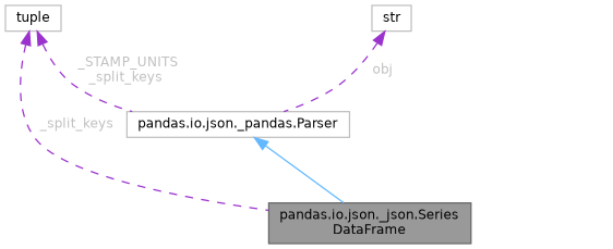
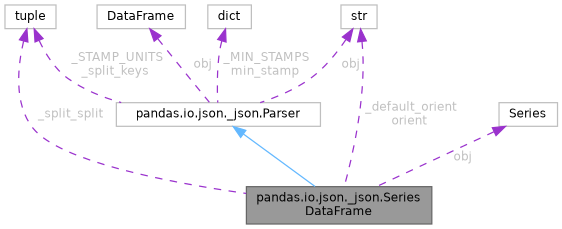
  digraph {
    node [color=grey75 fillcolor=white fontname=Helvetica fontsize=10 shape=box style=filled]
    edge [color=darkorchid3 dir=back fontname=Helvetica fontsize=10 labelfontname=Helvetica labelfontsize=10 style=dashed fontcolor=grey]
    n1 [color=gray40 fillcolor=grey60 fontcolor=black height=0.2 label="pandas.io.json._json.Series\lDataFrame" width=0.4]
-   n2 [height=0.2 label="pandas.io.json._pandas.Parser" width=0.4]
+   n2 [height=0.2 label="pandas.io.json._json.Parser" width=0.4]
    n3 [height=0.2 label=tuple width=0.4]
+   n4 [height=0.2 label=dict width=0.4]
    n5 [height=0.2 label=str width=0.4]
+   n6 [height=0.2 label=DataFrame width=0.4]
+   n7 [height=0.2 label=Series width=0.4]
    n2 -> n1 [color=steelblue1 style=solid fontcolor=""]
-   n3 -> n1 [label=" _split_keys"]
+   n3 -> n1 [label=" _split_split"]
    n3 -> n2 [label=" _STAMP_UNITS\n_split_keys"]
+   n4 -> n2 [label=" _MIN_STAMPS\nmin_stamp"]
+   n5 -> n1 [label=" _default_orient\norient"]
    n5 -> n2 [label=" obj"]
+   n6 -> n2 [label=" obj"]
+   n7 -> n1 [label=" obj"]
  }
